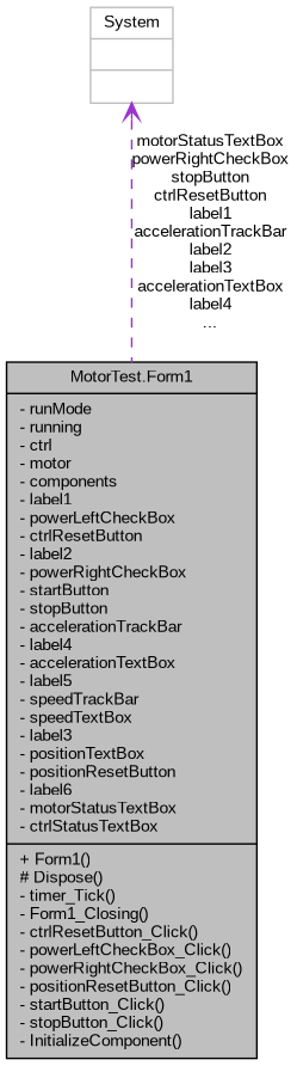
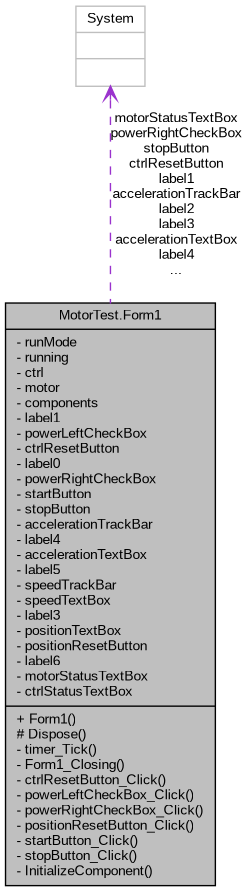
  digraph {
    fontname="Liberation Sans"
    node [fontname="Liberation Sans" fontsize=10 shape=record style=filled]
-   n1 [color=black fillcolor=grey75 fontcolor=black height=0.2 label="{MotorTest.Form1\n|- runMode\l- running\l- ctrl\l- motor\l- components\l- label1\l- powerLeftCheckBox\l- ctrlResetButton\l- label2\l- powerRightCheckBox\l- startButton\l- stopButton\l- accelerationTrackBar\l- label4\l- accelerationTextBox\l- label5\l- speedTrackBar\l- speedTextBox\l- label3\l- positionTextBox\l- positionResetButton\l- label6\l- motorStatusTextBox\l- ctrlStatusTextBox\l|+ Form1()\l# Dispose()\l- timer_Tick()\l- Form1_Closing()\l- ctrlResetButton_Click()\l- powerLeftCheckBox_Click()\l- powerRightCheckBox_Click()\l- positionResetButton_Click()\l- startButton_Click()\l- stopButton_Click()\l- InitializeComponent()\l}" width=0.4]
+   n1 [color=black fillcolor=grey75 fontcolor=black height=0.2 label="{MotorTest.Form1\n|- runMode\l- running\l- ctrl\l- motor\l- components\l- label1\l- powerLeftCheckBox\l- ctrlResetButton\l- label0\l- powerRightCheckBox\l- startButton\l- stopButton\l- accelerationTrackBar\l- label4\l- accelerationTextBox\l- label5\l- speedTrackBar\l- speedTextBox\l- label3\l- positionTextBox\l- positionResetButton\l- label6\l- motorStatusTextBox\l- ctrlStatusTextBox\l|+ Form1()\l# Dispose()\l- timer_Tick()\l- Form1_Closing()\l- ctrlResetButton_Click()\l- powerLeftCheckBox_Click()\l- powerRightCheckBox_Click()\l- positionResetButton_Click()\l- startButton_Click()\l- stopButton_Click()\l- InitializeComponent()\l}" width=0.4]
    n2 [color=grey75 fillcolor=white height=0.2 label="{System\n||}" width=0.4]
    n2 -> n1 [arrowtail=open color=darkorchid3 dir=back fontname="Liberation Sans" fontsize=10 label="motorStatusTextBox\npowerRightCheckBox\nstopButton\nctrlResetButton\nlabel1\naccelerationTrackBar\nlabel2\nlabel3\naccelerationTextBox\nlabel4\n..." labelfontname=FreeSans labelfontsize=10 style=dashed]
  }
